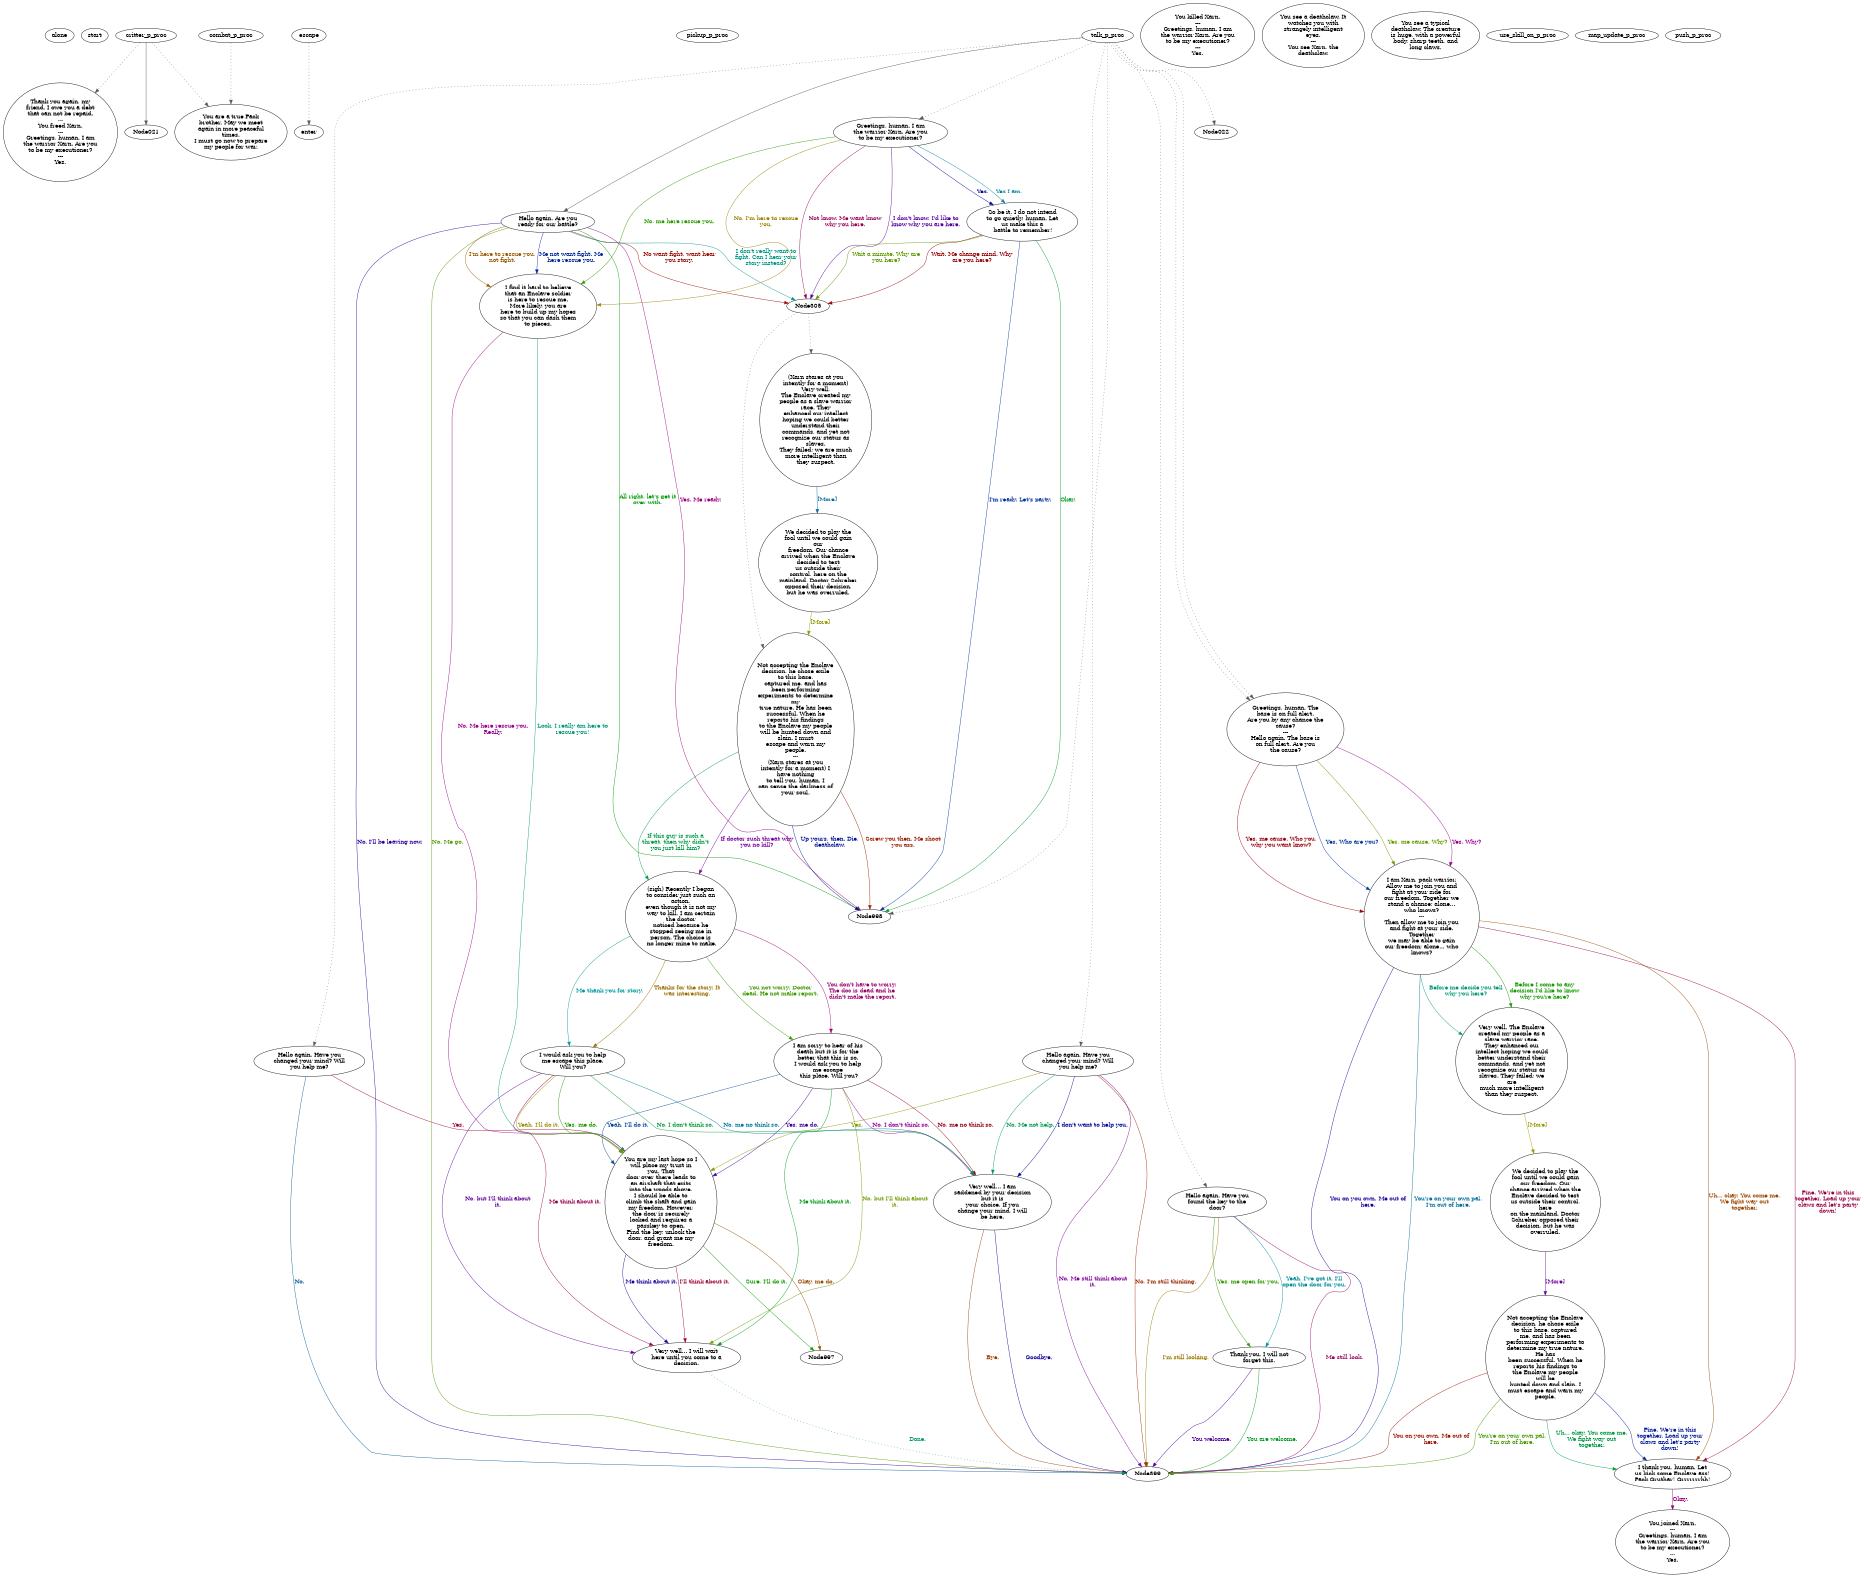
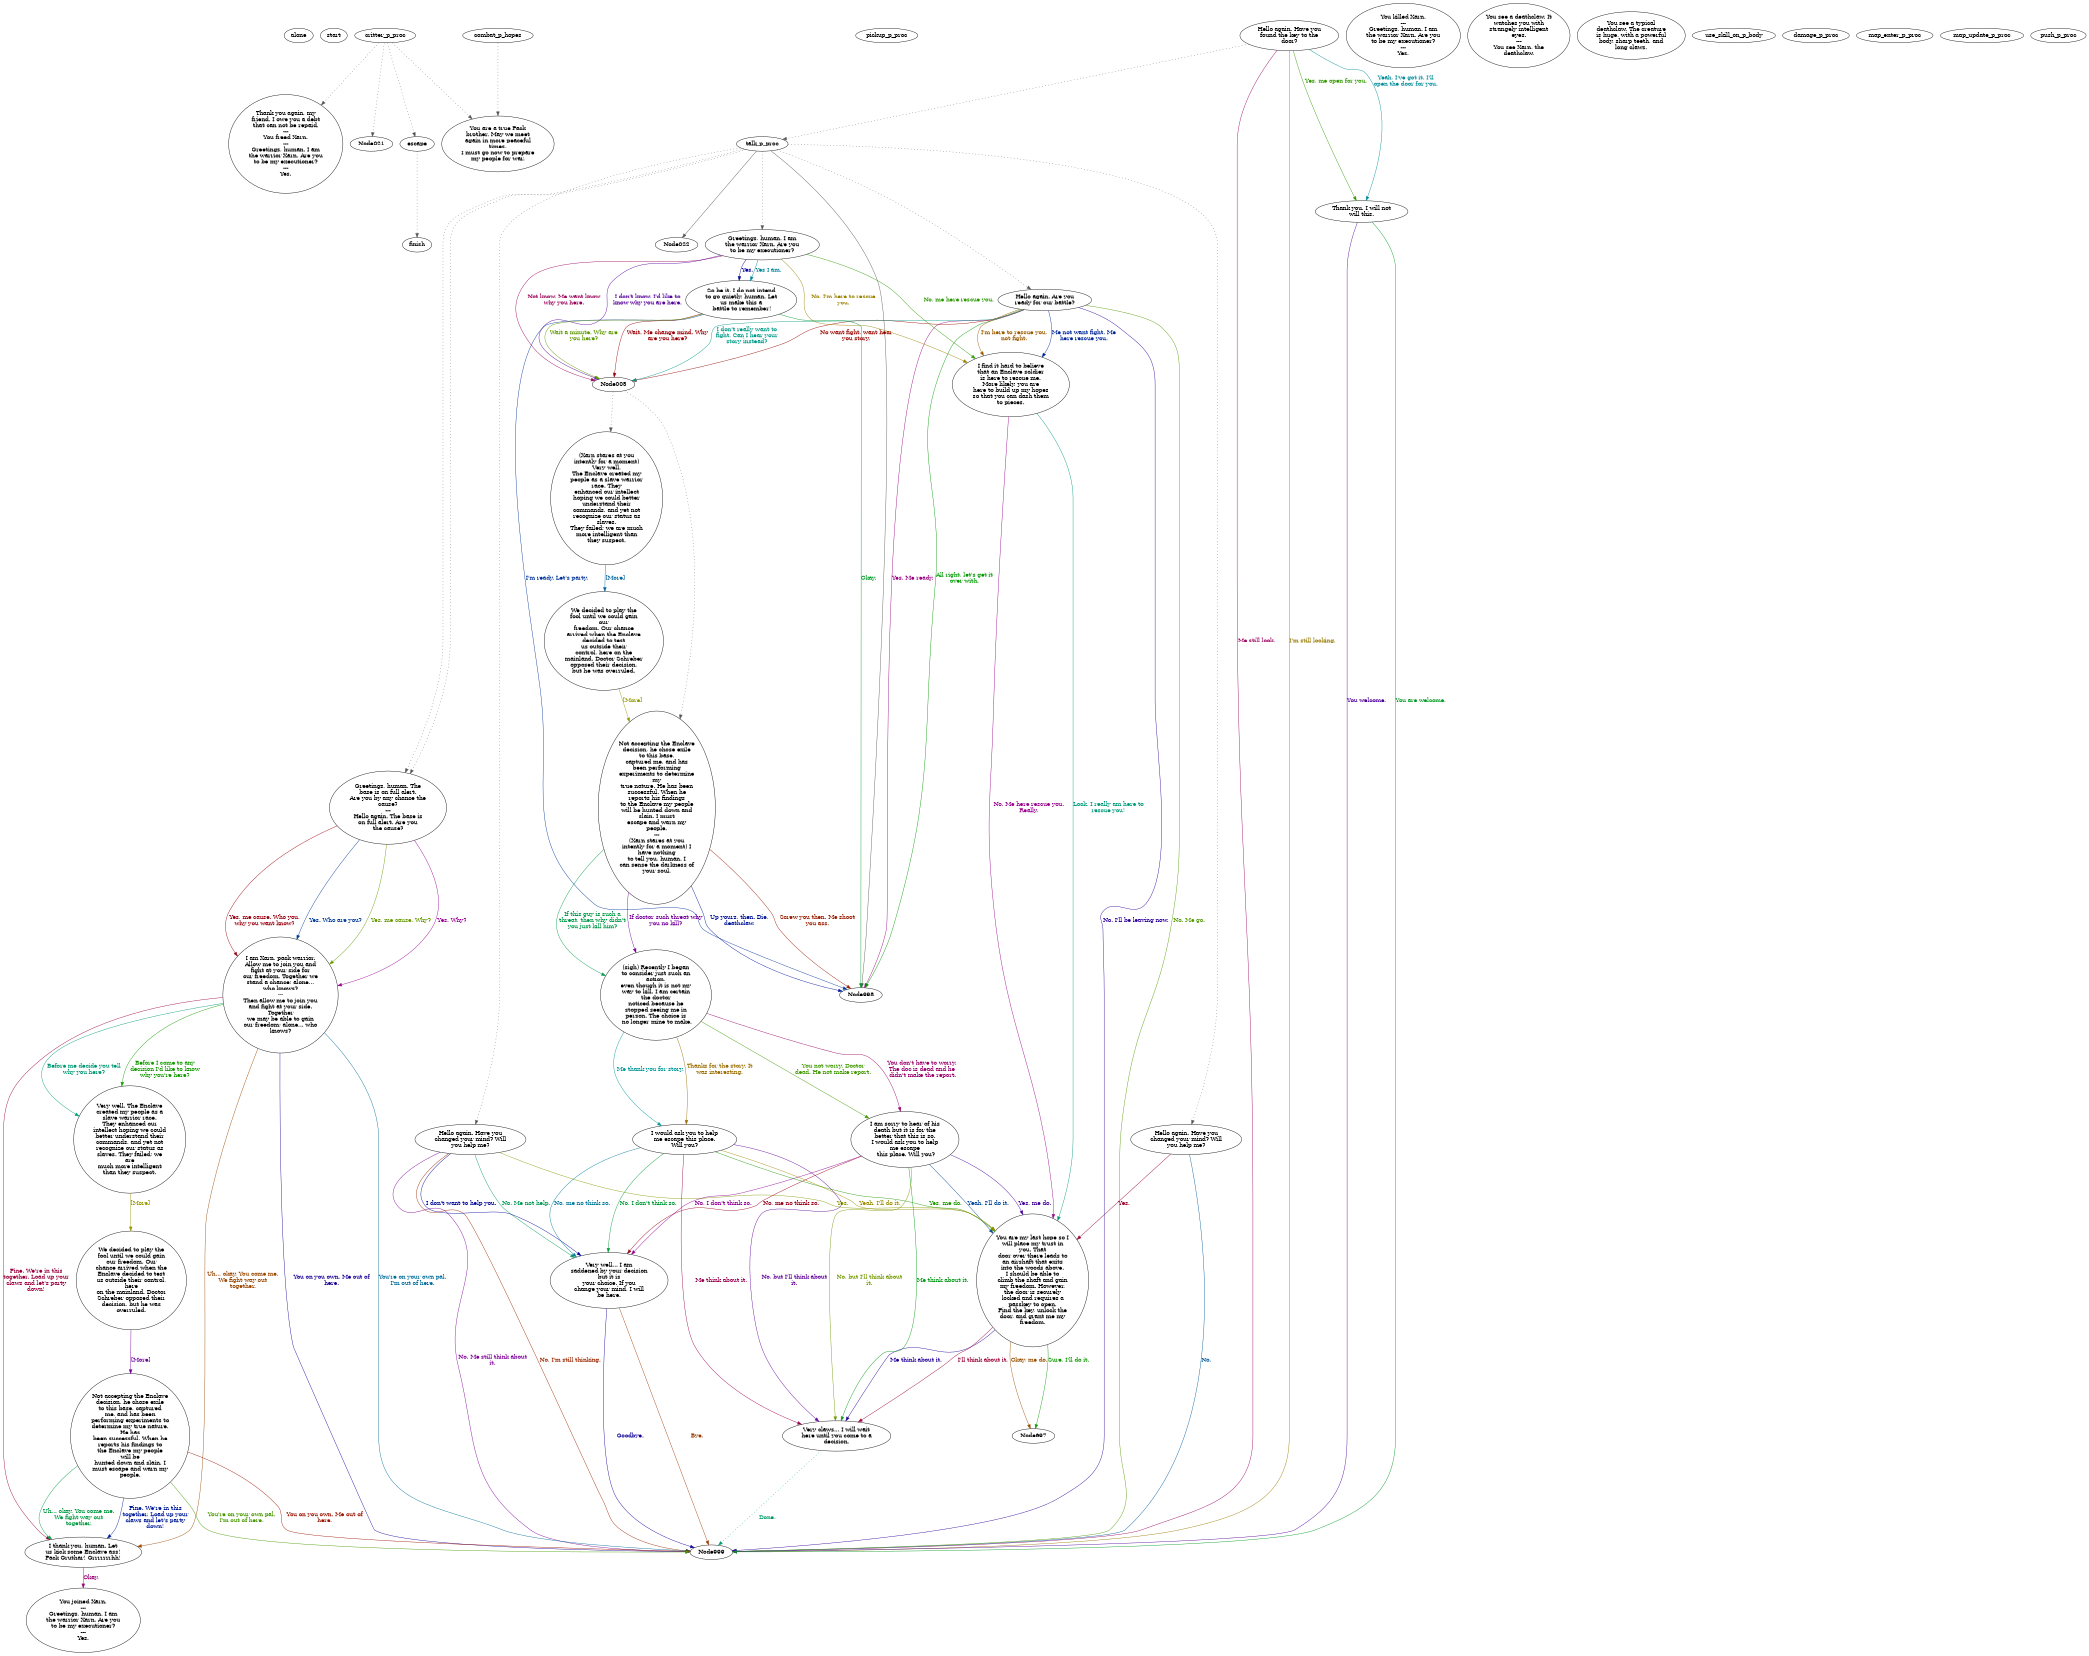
  digraph {
    node [color="#000000" fillcolor="#FFFFFF" style=filled]
    edge [color="#555555"]
    n1 [label=alone]
    start
    n3 [label="Thank you again, my\nfriend. I owe you a debt\nthat can not be repaid.\n---\nYou freed Xarn.\n---\nGreetings, human. I am\nthe warrior Xarn. Are you\nto be my executioner?\n---\nYes."]
    critter_p_proc
    Node021
    escape
    n7 [label="You are a true Pack\nbrother. May we meet\nagain in more peaceful\ntimes.\nI must go now to prepare\nmy people for war."]
-   finish [label=enter]
+   finish
    pickup_p_proc
    talk_p_proc
    Node998
    n12 [label="Greetings, human. The\nbase is on full alert.\nAre you by any chance the\ncause?\n---\nHello again. The base is\non full alert. Are you\nthe cause?"]
    Node022
    n14 [label="Hello again. Have you\nfound the key to the\ndoor?"]
    n15 [label="Hello again. Have you\nchanged your mind? Will\nyou help me?"]
    n16 [label="Hello again. Have you\nchanged your mind? Will\nyou help me?"]
    n17 [label="Hello again. Are you\nready for our battle?"]
    n18 [label="Greetings, human. I am\nthe warrior Xarn. Are you\nto be my executioner?"]
    n19 [label="I am Xarn, pack warrior.\nAllow me to join you and\nfight at your side for\nour freedom. Together we\nstand a chance; alone...\nwho knows?\n---\nThen allow me to join you\nand fight at your side.\nTogether\nwe may be able to gain\nour freedom; alone... who\nknows?"]
-   Node999 [label=Node399]
-   n21 [label="Thank you. I will not\nforget this."]
+   Node999
+   n21 [label="Thank you. I will not\nwill this."]
    n22 [label="You are my last hope so I\nwill place my trust in\nyou. That\ndoor over there leads to\nan airshaft that exits\ninto the woods above.\nI should be able to\nclimb the shaft and gain\nmy freedom. However,\nthe door is securely\nlocked and requires a\npasskey to open.\nFind the key, unlock the\ndoor, and grant me my\nfreedom."]
    n23 [label="Very well... I am\nsaddened by your decision\nbut it is\nyour choice. If you\nchange your mind, I will\nbe here."]
    n24 [label="I find it hard to believe\nthat an Enclave soldier\nis here to rescue me.\nMore likely, you are\nhere to build up my hopes\nso that you can dash them\nto pieces."]
-   Node005 [label=Node305]
+   Node005
    n26 [label="So be it. I do not intend\nto go quietly, human. Let\nus make this a\n battle to remember!"]
    n27 [label="Very well. The Enclave\ncreated my people as a\nslave warrior race.\nThey enhanced our\nintellect hoping we could\nbetter understand their\ncommands, and yet not\nrecognize our status as\nslaves. They failed; we\nare\nmuch more intelligent\nthan they suspect."]
    n28 [label="I thank you, human. Let\nus kick some Enclave ass!\nPack Gruthar! Grrrrrrrhh!"]
-   Node997
-   n30 [label="Very well... I will wait\nhere until you come to a\ndecision."]
+   Node997 [label=Node697]
+   n30 [label="Very claws... I will wait\nhere until you come to a\ndecision."]
    n31 [label="(Xarn stares at you\nintently for a moment)\nVery well.\nThe Enclave created my\npeople as a slave warrior\nrace. They\nenhanced our intellect\nhoping we could better\nunderstand their\ncommands, and yet not\nrecognize our status as\nslaves.\nThey failed; we are much\nmore intelligent than\nthey suspect."]
    n32 [label="Not accepting the Enclave\ndecision, he chose exile\nto this base,\ncaptured me, and has\nbeen performing\nexperiments to determine\nmy\ntrue nature. He has been\nsuccessful. When he\nreports his findings\nto the Enclave my people\nwill be hunted down and\nslain. I must\nescape and warn my\npeople.\n---\n(Xarn stares at you\nintently for a moment) I\nhave nothing\nto tell you, human. I\ncan sense the darkness of\nyour soul."]
    n33 [label="You killed Xarn.\n---\nGreetings, human. I am\nthe warrior Xarn. Are you\nto be my executioner?\n---\nYes."]
    n34 [label="You see a deathclaw. It\nwatches you with\nstrangely intelligent\neyes.\n---\nYou see Xarn, the\ndeathclaw."]
    n35 [label="You see a typical\ndeathclaw. The creature\nis huge, with a powerful\nbody, sharp teeth, and\nlong claws."]
-   use_skill_on_p_proc
+   use_skill_on_p_proc [label=use_skill_on_p_body]
+   damage_p_proc
+   map_enter_p_proc
    map_update_p_proc
    push_p_proc
    n41 [label="We decided to play the\nfool until we could gain\nour\nfreedom. Our chance\narrived when the Enclave\ndecided to test\nus outside their\ncontrol, here on the\nmainland. Doctor Schreber\nopposed their decision,\nbut he was overruled."]
    n42 [label="(sigh) Recently I began\nto consider just such an\naction,\neven though it is not my\nway to kill. I am certain\nthe doctor\nnoticed because he\nstopped seeing me in\nperson. The choice is\n no longer mine to make."]
    n43 [label="I am sorry to hear of his\ndeath but it is for the\nbetter that this is so.\nI would ask you to help\nme escape\n this place. Will you?"]
    n44 [label="I would ask you to help\nme escape this place.\nWill you?"]
    n45 [label="We decided to play the\nfool until we could gain\nour freedom. Our\nchance arrived when the\nEnclave decided to test\nus outside their control,\nhere\non the mainland. Doctor\nSchreber opposed their\ndecision, but he was\noverruled."]
    n46 [label="You joined Xarn.\n---\nGreetings, human. I am\nthe warrior Xarn. Are you\nto be my executioner?\n---\nYes."]
    n47 [label="Not accepting the Enclave\ndecision, he chose exile\nto this base, captured\nme, and has been\nperforming experiments to\ndetermine my true nature.\nHe has\nbeen successful. When he\nreports his findings to\nthe Enclave my people\nwill be\nhunted down and slain. I\nmust escape and warn my\npeople."]
-   combat_p_proc
+   combat_p_proc [label=combat_p_hopes]
    critter_p_proc -> n3 [style=dotted]
-   critter_p_proc -> Node021 [style=solid]
+   critter_p_proc -> Node021 [style=dotted]
+   critter_p_proc -> escape [style=dotted]
    critter_p_proc -> n7 [style=dotted]
    escape -> finish [style=dotted]
-   talk_p_proc -> Node998 [style=dotted]
+   talk_p_proc -> Node998 [style=solid]
    talk_p_proc -> n12 [style=dotted]
    talk_p_proc -> n12 [style=dotted]
-   talk_p_proc -> Node022 [style=dotted]
-   talk_p_proc -> n14 [style=dotted]
+   talk_p_proc -> Node022 [style=solid]
+   n14 -> talk_p_proc [style=dotted]
    talk_p_proc -> n15 [style=dotted]
    talk_p_proc -> n16 [style=dotted]
-   talk_p_proc -> n17 [style=solid]
+   talk_p_proc -> n17 [style=dotted]
    talk_p_proc -> n18 [style=dotted]
    n12 -> n19 [color="#99000D" fontcolor="#99000D" label="Yes, me cause. Who you,\nwhy you want know?"]
    n12 -> n19 [color="#003999" fontcolor="#003999" label="Yes. Who are you?"]
    n12 -> n19 [color="#669900" fontcolor="#669900" label="Yes, me cause. Why?"]
    n12 -> n19 [color="#990092" fontcolor="#990092" label="Yes. Why?"]
    n14 -> Node999 [color="#99005F" fontcolor="#99005F" label="Me still look."]
    n14 -> Node999 [color="#997900" fontcolor="#997900" label="I'm still looking."]
    n14 -> n21 [color="#339900" fontcolor="#339900" label="Yes, me open for you."]
    n14 -> n21 [color="#008C99" fontcolor="#008C99" label="Yeah, I've got it. I'll\nopen the door for you."]
    n15 -> Node999 [color="#800099" fontcolor="#800099" label="No. Me still think about\nit."]
    n15 -> Node999 [color="#992700" fontcolor="#992700" label="No, I'm still thinking."]
    n15 -> n22 [color="#859900" fontcolor="#859900" label="Yes."]
    n15 -> n23 [color="#009953" fontcolor="#009953" label="No. Me not help."]
    n15 -> n23 [color="#000699" fontcolor="#000699" label="I don't want to help you."]
    n16 -> Node999 [color="#005999" fontcolor="#005999" label="No."]
    n16 -> n22 [color="#99002C" fontcolor="#99002C" label="Yes."]
    n17 -> Node998 [color="#99007F" fontcolor="#99007F" label="Yes. Me ready."]
    n17 -> Node998 [color="#009901" fontcolor="#009901" label="All right, let's get it\nover with."]
    n17 -> Node999 [color="#529900" fontcolor="#529900" label="No. Me go."]
    n17 -> Node999 [color="#2D0099" fontcolor="#2D0099" label="No. I'll be leaving now."]
    n17 -> n24 [color="#002699" fontcolor="#002699" label="Me not want fight. Me\nhere rescue you."]
    n17 -> n24 [color="#995A00" fontcolor="#995A00" label="I'm here to rescue you,\nnot fight."]
    n17 -> Node005 [color="#990700" fontcolor="#990700" label="No want fight, want hear\nyou story."]
    n17 -> Node005 [color="#009986" fontcolor="#009986" label="I don't really want to\nfight. Can I hear your\nstory instead?"]
    n18 -> n24 [color="#2B9900" fontcolor="#2B9900" label="No, me here rescue you."]
    n18 -> n24 [color="#998100" fontcolor="#998100" label="No, I'm here to rescue\nyou."]
    n18 -> Node005 [color="#990058" fontcolor="#990058" label="Not know. Me want know\nwhy you here."]
    n18 -> Node005 [color="#540099" fontcolor="#540099" label="I don't know. I'd like to\nknow why you are here."]
    n18 -> n26 [color="#010099" fontcolor="#010099" label="Yes."]
    n18 -> n26 [color="#008499" fontcolor="#008499" label="Yes I am."]
    n19 -> Node999 [color="#1A0099" fontcolor="#1A0099" label="You on you own. Me out of\nhere."]
    n19 -> Node999 [color="#006C99" fontcolor="#006C99" label="You're on your own pal.\nI'm out of here."]
    n19 -> n27 [color="#009973" fontcolor="#009973" label="Before me decide you tell\nwhy you here?"]
    n19 -> n27 [color="#139900" fontcolor="#139900" label="Before I come to any\ndecision I'd like to know\nwhy you're here?"]
    n19 -> n28 [color="#994600" fontcolor="#994600" label="Uh... okay. You come me.\nWe fight way out\ntogether."]
    n19 -> n28 [color="#990040" fontcolor="#990040" label="Fine. We're in this\ntogether. Load up your\nclaws and let's party\ndown!"]
    n21 -> Node999 [color="#4D0099" fontcolor="#4D0099" label="You welcome."]
    n21 -> Node999 [color="#009920" fontcolor="#009920" label="You are welcome."]
    n22 -> Node997 [color="#994E00" fontcolor="#994E00" label="Okay, me do."]
    n22 -> Node997 [color="#0C9900" fontcolor="#0C9900" label="Sure, I'll do it."]
    n22 -> n30 [color="#210099" fontcolor="#210099" label="Me think about it."]
    n22 -> n30 [color="#990038" fontcolor="#990038" label="I'll think about it."]
    n23 -> Node999 [color="#993A00" fontcolor="#993A00" label="Bye."]
    n23 -> Node999 [color="#0E0099" fontcolor="#0E0099" label="Goodbye."]
    n24 -> n22 [color="#99008B" fontcolor="#99008B" label="No. Me here rescue you.\nReally."]
    n24 -> n22 [color="#00997A" fontcolor="#00997A" label="Look, I really am here to\nrescue you!"]
    Node005 -> n31 [style=dotted]
    Node005 -> n32 [style=dotted]
    n26 -> Node998 [color="#009928" fontcolor="#009928" label="Okay."]
    n26 -> Node998 [color="#003299" fontcolor="#003299" label="I'm ready. Let's party."]
    n26 -> Node005 [color="#990005" fontcolor="#990005" label="Wait. Me change mind. Why\nare you here?"]
    n26 -> Node005 [color="#5E9900" fontcolor="#5E9900" label="Wait a minute. Why are\nyou here?"]
    n27 -> n45 [color="#999900" fontcolor="#999900" label="[More]"]
    n28 -> n46 [color="#990073" fontcolor="#990073" label="Okay."]
    n30 -> Node999 [color="#009967" fontcolor="#009967" label="Done." style=dotted]
    n31 -> n41 [color="#006599" fontcolor="#006599" label="[More]"]
    n32 -> Node998 [color="#991B00" fontcolor="#991B00" label="Screw you then. Me shoot\nyou ass."]
    n32 -> Node998 [color="#001299" fontcolor="#001299" label="Up yours, then. Die,\ndeathclaw."]
    n32 -> n42 [color="#740099" fontcolor="#740099" label="If doctor such threat why\nyou no kill?"]
    n32 -> n42 [color="#009947" fontcolor="#009947" label="If this guy is such a\nthreat, then why didn't\nyou just kill him?"]
    n41 -> n32 [color="#919900" fontcolor="#919900" label="[More]"]
    n42 -> n43 [color="#3F9900" fontcolor="#3F9900" label="You not worry. Doctor\ndead. He not make report."]
    n42 -> n43 [color="#99006B" fontcolor="#99006B" label="You don't have to worry.\nThe doc is dead and he\n didn't make the report."]
    n42 -> n44 [color="#009899" fontcolor="#009899" label="Me thank you for story."]
    n42 -> n44 [color="#996D00" fontcolor="#996D00" label="Thanks for the story. It\nwas interesting."]
    n43 -> n22 [color="#410099" fontcolor="#410099" label="Yes, me do."]
    n43 -> n22 [color="#004599" fontcolor="#004599" label="Yeah, I'll do it."]
    n43 -> n23 [color="#990019" fontcolor="#990019" label="No, me no think so."]
    n43 -> n23 [color="#930099" fontcolor="#930099" label="No, I don't think so."]
    n43 -> n30 [color="#009914" fontcolor="#009914" label="Me think about it."]
    n43 -> n30 [color="#729900" fontcolor="#729900" label="No, but I'll think about\nit."]
    n44 -> n22 [color="#1F9900" fontcolor="#1F9900" label="Yes, me do."]
    n44 -> n22 [color="#998D00" fontcolor="#998D00" label="Yeah, I'll do it."]
    n44 -> n23 [color="#007899" fontcolor="#007899" label="No, me no think so."]
    n44 -> n23 [color="#009934" fontcolor="#009934" label="No, I don't think so."]
    n44 -> n30 [color="#99004C" fontcolor="#99004C" label="Me think about it."]
    n44 -> n30 [color="#600099" fontcolor="#600099" label="No, but I'll think about\nit."]
    n45 -> n47 [color="#6C0099" fontcolor="#6C0099" label="[More]"]
    n47 -> Node999 [color="#991300" fontcolor="#991300" label="You on you own. Me out of\nhere."]
    n47 -> Node999 [color="#469900" fontcolor="#469900" label="You're on your own pal.\nI'm out of here."]
    n47 -> n28 [color="#009940" fontcolor="#009940" label="Uh... okay. You come me.\nWe fight way out\ntogether."]
    n47 -> n28 [color="#001A99" fontcolor="#001A99" label="Fine. We're in this\ntogether. Load up your\nclaws and let's party\ndown!"]
    combat_p_proc -> n7 [style=dotted]
  }
